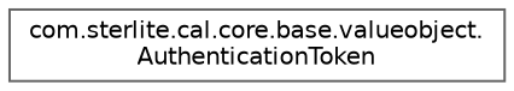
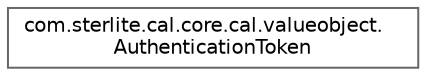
  digraph {
    rankdir=LR
-   n1 [color=grey40 fillcolor=white fontname=Helvetica fontsize=10 height=0.2 label="com.sterlite.cal.core.base.valueobject.\lAuthenticationToken" shape=box style=filled width=0.4]
+   n1 [color=grey40 fillcolor=white fontname=Helvetica fontsize=10 height=0.2 label="com.sterlite.cal.core.cal.valueobject.\lAuthenticationToken" shape=box style=filled width=0.4]
  }
